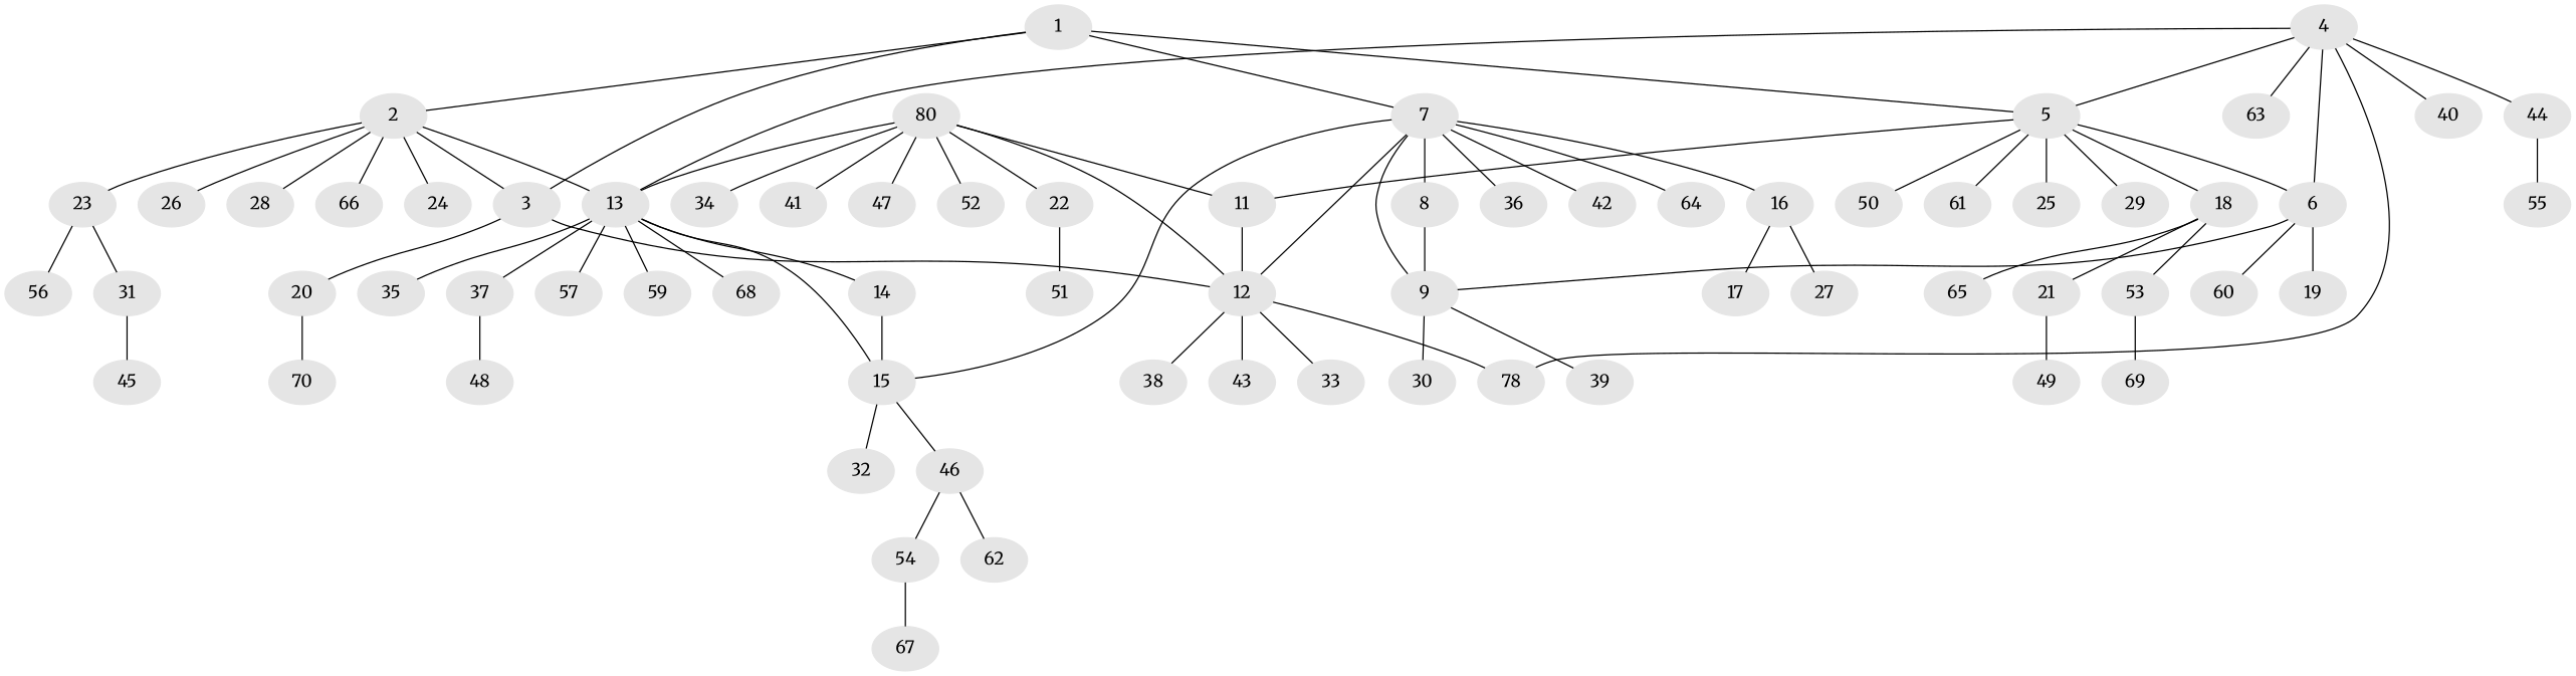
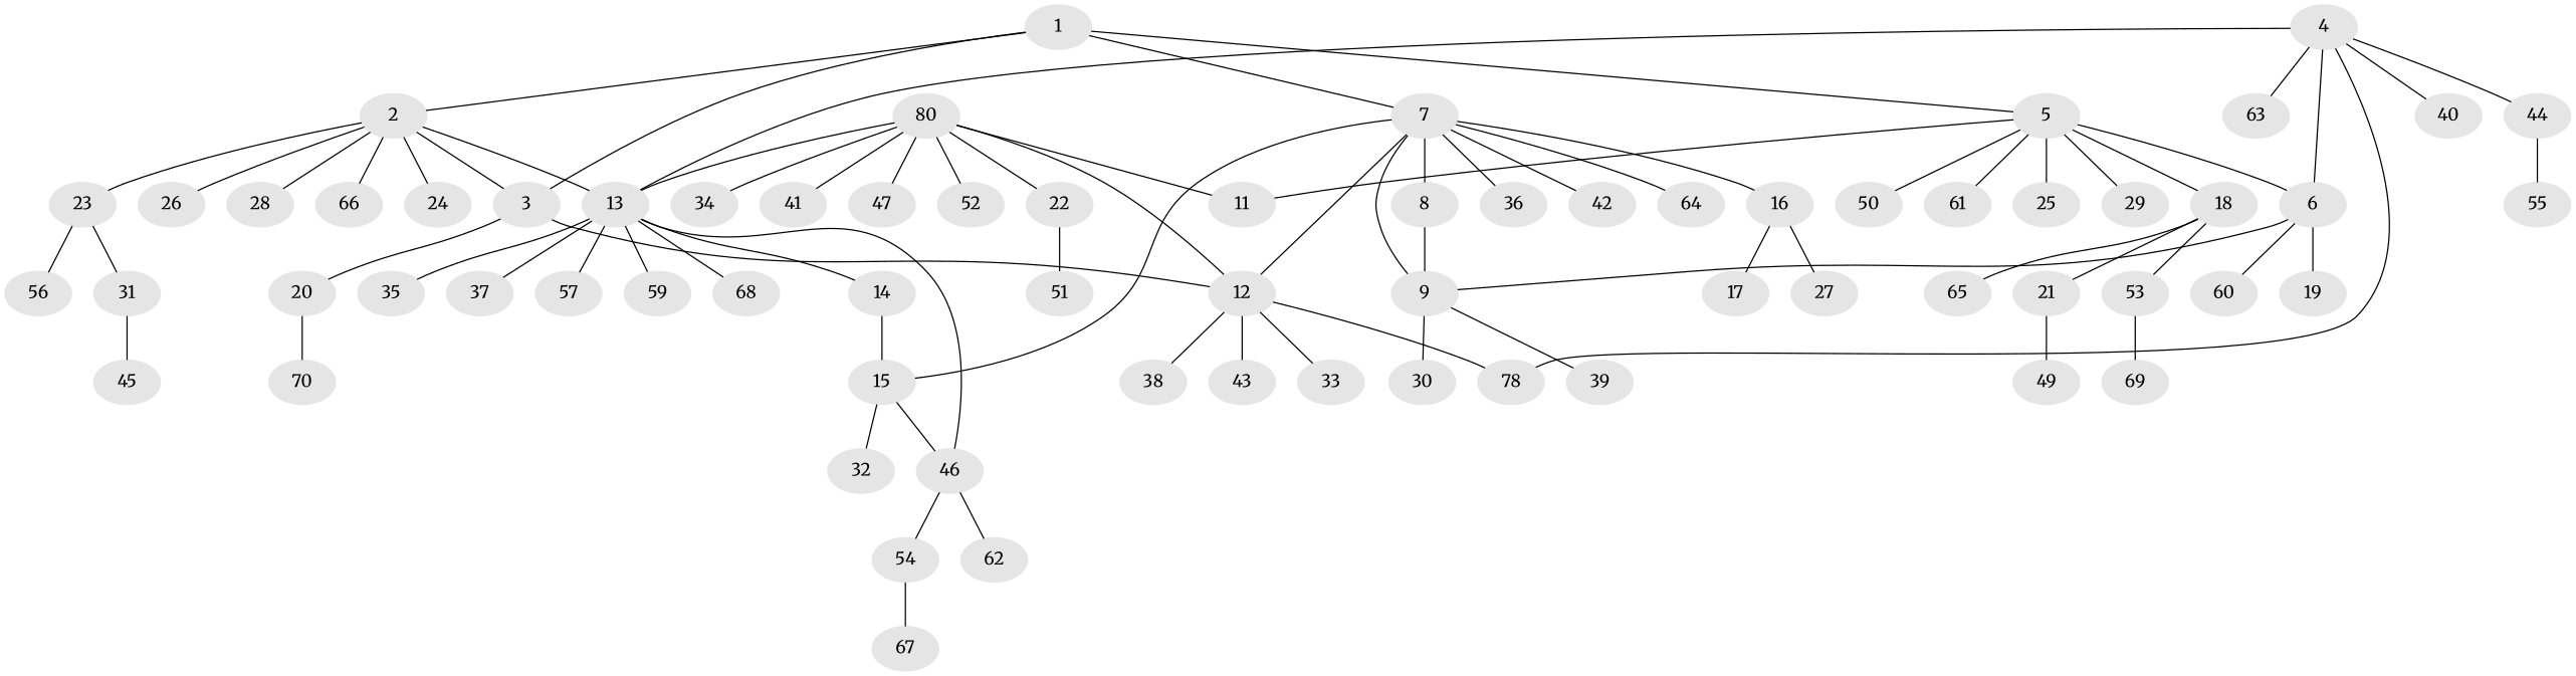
  graph {
    fontname=Merriweather
    node [color=gray90 fontname=Merriweather style=filled]
    edge [fontname=Merriweather]
    1
    2
    3
    5
    7
    13
    23
    24
    26
    28
    66
    12
    20
    6
    11
    18
    25
    29
    50
    61
    9
    8
    15
    16
    36
    42
    64
    14
    35
    37
    57
    59
    68
    31
    56
    n36 [label=78]
    33
    38
    43
    70
    4
    40
    44
    63
    19
    60
    55
    21
    53
    65
    30
    39
    32
    46
    17
    27
    n57 [label=80]
    22
    34
    41
    47
    52
    51
-   48
    54
    62
    49
    69
    45
    67
    1 -- 2
    1 -- 3
    1 -- 5
    1 -- 7
    2 -- 3
    2 -- 13
    2 -- 23
    2 -- 24
    2 -- 26
    2 -- 28
    2 -- 66
    3 -- 12
    3 -- 20
    5 -- 6
    5 -- 11
    5 -- 18
    5 -- 25
    5 -- 29
    5 -- 50
    5 -- 61
    7 -- 12
    7 -- 9
    7 -- 8
    7 -- 15
    7 -- 16
    7 -- 36
    7 -- 42
    7 -- 64
-   13 -- 15
+   13 -- 46
    13 -- 14
    13 -- 35
    13 -- 37
    13 -- 57
    13 -- 59
    13 -- 68
    23 -- 31
    23 -- 56
    12 -- n36
    12 -- 33
    12 -- 38
    12 -- 43
    20 -- 70
    6 -- 9
    6 -- 19
    6 -- 60
-   11 -- 12
    18 -- 21
    18 -- 53
    18 -- 65
    9 -- 30
    9 -- 39
    8 -- 9
    15 -- 32
    15 -- 46
    16 -- 17
    16 -- 27
    14 -- 15
-   37 -- 48
    31 -- 45
-   4 -- 5
    4 -- 13
    4 -- 6
    4 -- n36
    4 -- 40
    4 -- 44
    4 -- 63
    44 -- 55
    21 -- 49
    53 -- 69
    46 -- 54
    46 -- 62
    n57 -- 13
    n57 -- 12
    n57 -- 11
    n57 -- 22
    n57 -- 34
    n57 -- 41
    n57 -- 47
    n57 -- 52
    22 -- 51
    54 -- 67
  }
